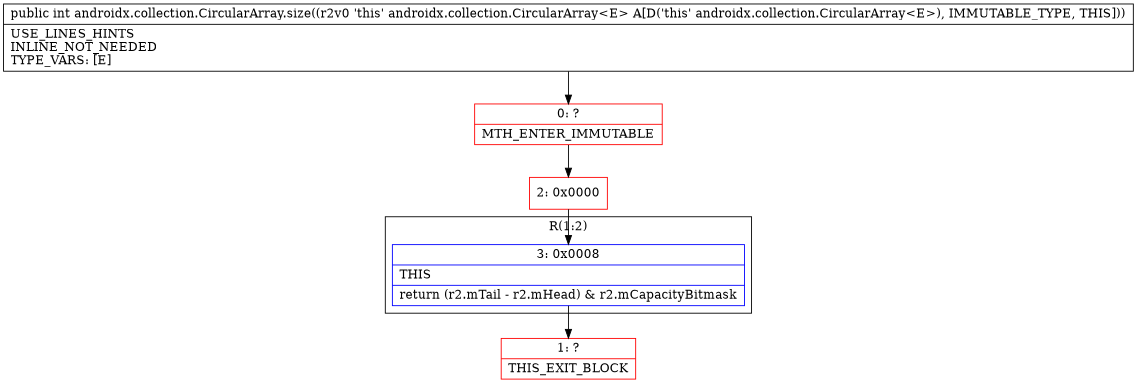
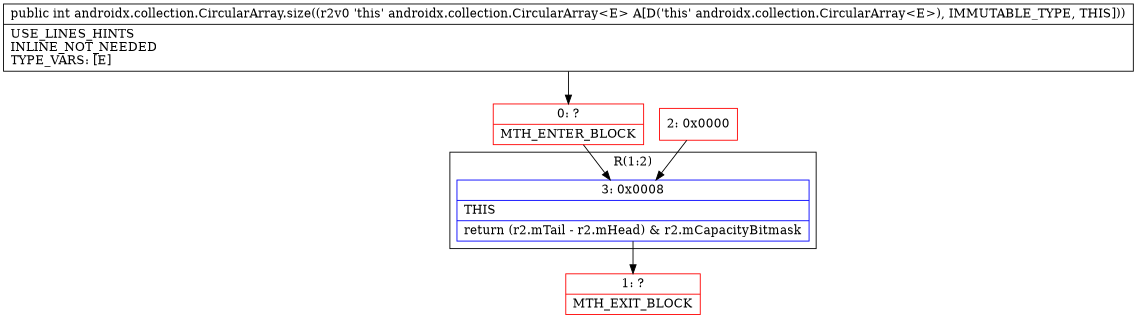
  digraph {
    node [color=red shape=record]
    n1 [color=blue label="{3\:\ 0x0008|THIS\l|return (r2.mTail \- r2.mHead) & r2.mCapacityBitmask\l}"]
-   n2 [label="{1\:\ ?|THIS_EXIT_BLOCK\l}"]
-   n3 [label="{0\:\ ?|MTH_ENTER_IMMUTABLE\l}"]
+   n2 [label="{1\:\ ?|MTH_EXIT_BLOCK\l}"]
+   n3 [label="{0\:\ ?|MTH_ENTER_BLOCK\l}"]
    n4 [label="{2\:\ 0x0000}"]
    n5 [label="{public int androidx.collection.CircularArray.size((r2v0 'this' androidx.collection.CircularArray\<E\> A[D('this' androidx.collection.CircularArray\<E\>), IMMUTABLE_TYPE, THIS]))  | USE_LINES_HINTS\lINLINE_NOT_NEEDED\lTYPE_VARS: [E]\l}" color=""]
    subgraph cluster_1 {
      label="R(1:2)"
      n1
    }
    n1 -> n2
-   n3 -> n4
+   n3 -> n1
    n4 -> n1
    n5 -> n3
  }
